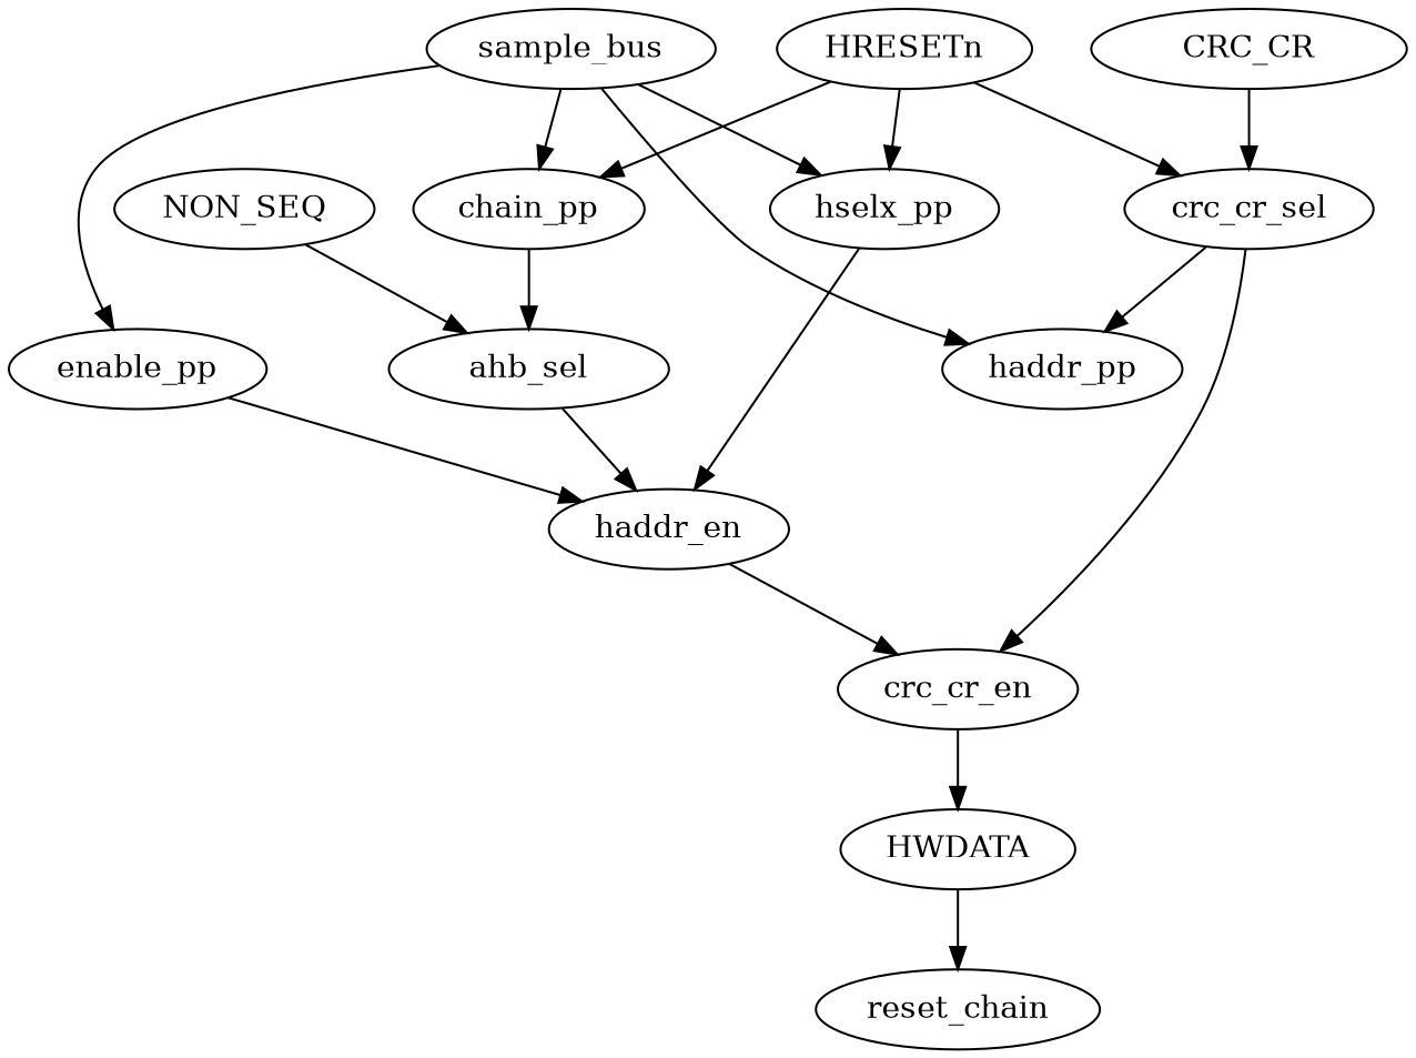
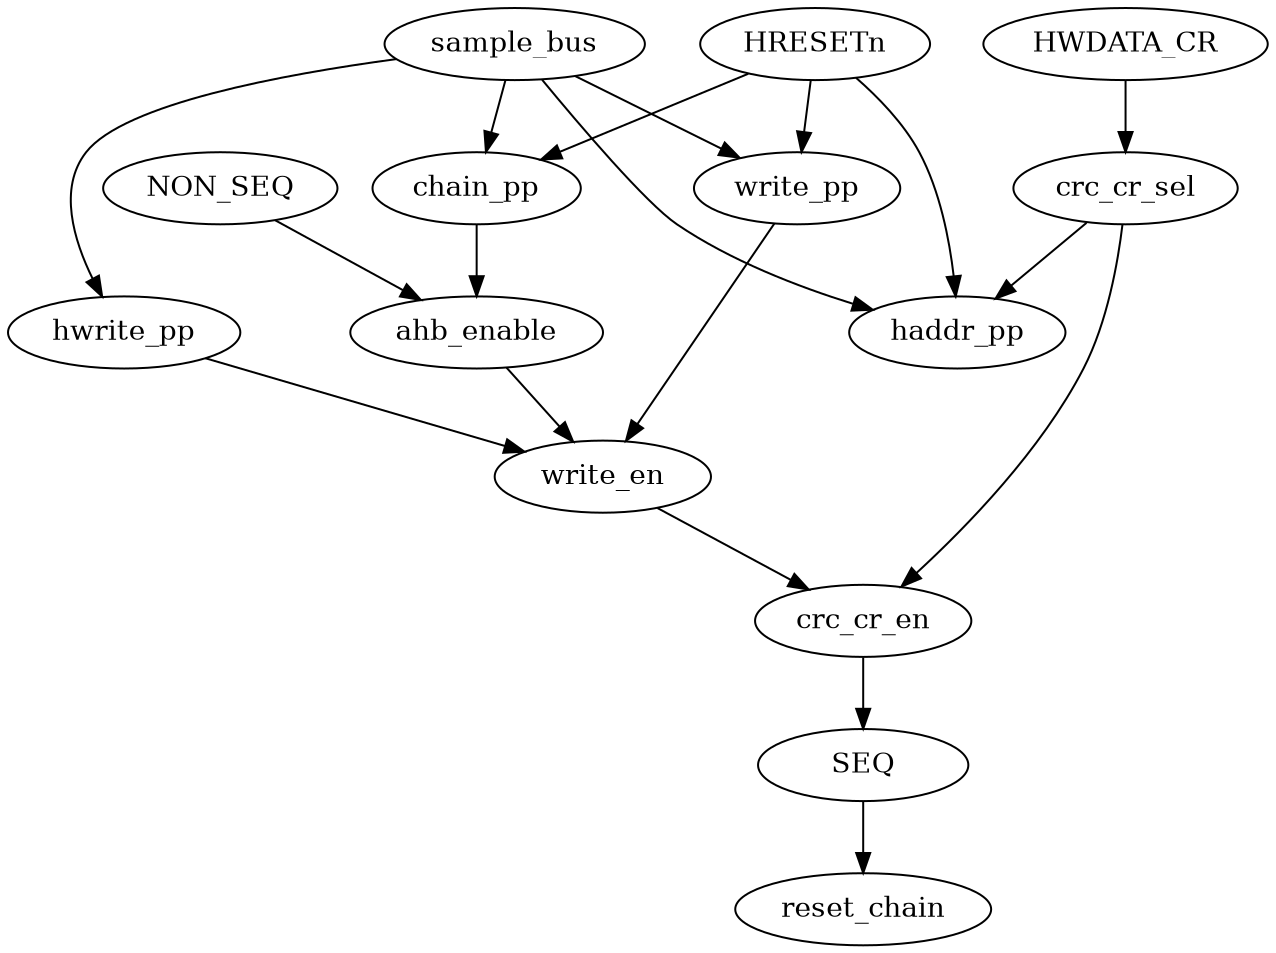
  strict digraph {
    fontname="DejaVu Serif"
    node [complexity=10 fontname="DejaVu Serif"]
    edge [fontname="DejaVu Serif"]
-   ahb_enable [importance=0.0944355107331 rank=0.00944355107331 label=ahb_sel]
-   write_en [complexity=6 importance=0.0664170679993 rank=0.0110695113332 label=haddr_en]
+   ahb_enable [importance=0.0944355107331 rank=0.00944355107331]
+   write_en [complexity=6 importance=0.0664170679993 rank=0.0110695113332]
    crc_cr_en [complexity=3 importance=0.0368405360729 rank=0.012280178691]
-   HWDATA [complexity=3 importance=0.0291084259456 rank=0.00970280864854]
+   HWDATA [complexity=3 importance=0.0291084259456 rank=0.00970280864854 label=SEQ]
    reset_chain [complexity=0 importance=0.0178633879032 rank=0.0]
    NON_SEQ [complexity=13 importance=0.105680548776 rank=0.00812927298273]
-   hselx_pp [importance=0.0894217069574 rank=0.00894217069574]
-   hwrite_pp [importance=0.0887188899331 rank=0.00887188899331 label=enable_pp]
+   hselx_pp [importance=0.0894217069574 rank=0.00894217069574 label=write_pp]
+   hwrite_pp [importance=0.0887188899331 rank=0.00887188899331]
    sample_bus [importance=0.125562116552 rank=0.0125562116552]
    haddr_pp [complexity=9 importance=0.0782401059433 rank=0.00869334510481]
    n11 [complexity=13 importance=0.116737332667 label=chain_pp rank=0.00897979482052]
    crc_cr_sel [complexity=6 importance=0.0559382840096 rank=0.00932304733493]
-   CRC_CR [complexity=9 importance=0.067183322052 rank=0.00746481356133]
+   CRC_CR [complexity=9 importance=0.067183322052 rank=0.00746481356133 label=HWDATA_CR]
    HRESETn [importance=0.0894851439857 rank=0.00894851439857]
    ahb_enable -> write_en
    write_en -> crc_cr_en
    crc_cr_en -> HWDATA
    HWDATA -> reset_chain
    NON_SEQ -> ahb_enable
    hselx_pp -> write_en
    hwrite_pp -> write_en
    sample_bus -> hselx_pp
    sample_bus -> hwrite_pp
    sample_bus -> haddr_pp
    sample_bus -> n11
    n11 -> ahb_enable
    crc_cr_sel -> crc_cr_en
    crc_cr_sel -> haddr_pp
    CRC_CR -> crc_cr_sel
    HRESETn -> hselx_pp
-   HRESETn -> crc_cr_sel
+   HRESETn -> haddr_pp
    HRESETn -> n11
  }
